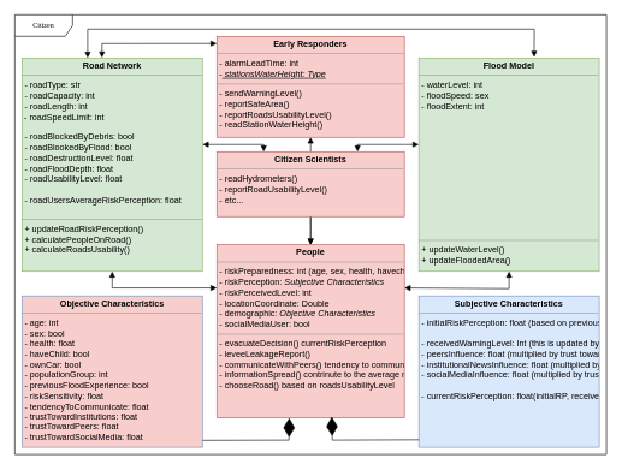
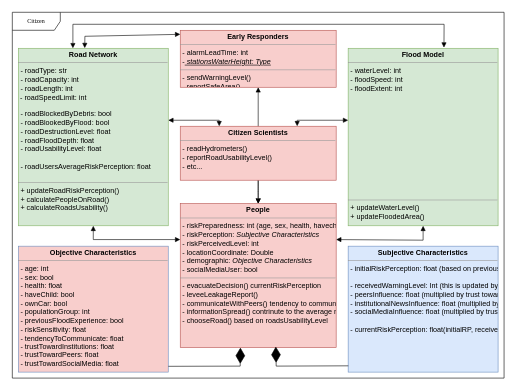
  <mxCell id="0" />
  <mxCell id="1" parent="0" />
  <mxCell id="2" value="Citizen" style="shape=umlFrame;whiteSpace=wrap;html=1;rounded=0;shadow=0;comic=0;labelBackgroundColor=none;strokeWidth=1;fontFamily=Verdana;fontSize=10;align=center;movable=0;resizable=0;rotatable=0;deletable=0;editable=0;locked=1;connectable=0;width=80;height=30;" parent="1" vertex="1"><mxGeometry x="20" y="20" width="820" height="610" as="geometry" /></mxCell>
- <mxCell id="3" value="&lt;p style=&quot;margin:0px;margin-top:4px;text-align:center;&quot;&gt;&lt;b style=&quot;&quot;&gt;Early Responders&lt;/b&gt;&lt;/p&gt;&lt;hr size=&quot;1&quot;&gt;&lt;p style=&quot;margin:0px;margin-left:4px;&quot;&gt;- alarmLeadTime: int&lt;br&gt;-&lt;u&gt;&lt;i&gt;&amp;nbsp;stationsWaterHeight: Type&lt;/i&gt;&lt;/u&gt;&lt;/p&gt;&lt;hr size=&quot;1&quot;&gt;&lt;p style=&quot;margin:0px;margin-left:4px;&quot;&gt;- sendWarningLevel()&lt;br&gt;- reportSafeArea()&lt;/p&gt;&lt;p style=&quot;margin:0px;margin-left:4px;&quot;&gt;- reportRoadsUsabilityLevel()&lt;/p&gt;&lt;p style=&quot;margin:0px;margin-left:4px;&quot;&gt;- readStationWaterHeight()&lt;/p&gt;" style="verticalAlign=top;align=left;overflow=fill;fontSize=12;fontFamily=Helvetica;html=1;rounded=0;shadow=0;comic=0;labelBackgroundColor=none;strokeWidth=1;fillColor=#f8cecc;strokeColor=#b85450;" parent="1" vertex="1"><mxGeometry x="300" y="50" width="260" height="140" as="geometry" /></mxCell>
+ <mxCell id="3" value="&lt;p style=&quot;margin:0px;margin-top:4px;text-align:center;&quot;&gt;&lt;b style=&quot;&quot;&gt;Early Responders&lt;/b&gt;&lt;/p&gt;&lt;hr size=&quot;1&quot;&gt;&lt;p style=&quot;margin:0px;margin-left:4px;&quot;&gt;- alarmLeadTime: int&lt;br&gt;-&lt;u&gt;&lt;i&gt;&amp;nbsp;stationsWaterHeight: Type&lt;/i&gt;&lt;/u&gt;&lt;/p&gt;&lt;hr size=&quot;1&quot;&gt;&lt;p style=&quot;margin:0px;margin-left:4px;&quot;&gt;- sendWarningLevel()&lt;br&gt;- reportSafeArea()&lt;/p&gt;&lt;p style=&quot;margin:0px;margin-left:4px;&quot;&gt;- reportRoadsUsabilityLevel()&lt;/p&gt;&lt;p style=&quot;margin:0px;margin-left:4px;&quot;&gt;- readStationWaterHeight()&lt;/p&gt;" style="verticalAlign=top;align=left;overflow=fill;fontSize=12;fontFamily=Helvetica;html=1;rounded=0;shadow=0;comic=0;labelBackgroundColor=none;strokeWidth=1;fillColor=#f8cecc;strokeColor=#b85450;" parent="1" vertex="1"><mxGeometry x="300" y="50" width="260" height="95" as="geometry" /></mxCell>
  <mxCell id="4" value="&lt;p style=&quot;margin:0px;margin-top:4px;text-align:center;&quot;&gt;&lt;b&gt;People&lt;/b&gt;&lt;br&gt;&lt;/p&gt;&lt;hr size=&quot;1&quot;&gt;&lt;p style=&quot;margin:0px;margin-left:4px;&quot;&gt;- riskPreparedness: int (age, sex, health, havechild, ...)&lt;/p&gt;&lt;p style=&quot;margin:0px;margin-left:4px;&quot;&gt;- riskPerception: &lt;i&gt;Subjective Characteristics&lt;/i&gt;&lt;/p&gt;&lt;p style=&quot;margin:0px;margin-left:4px;&quot;&gt;- riskPerceivedLevel: int&lt;/p&gt;&lt;p style=&quot;margin:0px;margin-left:4px;&quot;&gt;- locationCoordinate: Double&lt;br&gt;- demographic: &lt;i&gt;Objective Characteristics&lt;/i&gt;&lt;/p&gt;&lt;p style=&quot;margin:0px;margin-left:4px;&quot;&gt;- socialMediaUser: bool&lt;/p&gt;&lt;hr size=&quot;1&quot;&gt;&lt;p style=&quot;margin:0px;margin-left:4px;&quot;&gt;- evacuateDecision() currentRiskPerception&lt;br&gt;- leveeLeakageReport()&lt;/p&gt;&lt;p style=&quot;margin:0px;margin-left:4px;&quot;&gt;- communicateWithPeers() tendency to communicate, risk sensitivity, risk perception&lt;/p&gt;&lt;p style=&quot;margin:0px;margin-left:4px;&quot;&gt;- informationSpread() contrinute to the average risk perception of the road based on risk sensetivity, tendencyToCommunicate&lt;/p&gt;&lt;p style=&quot;margin:0px;margin-left:4px;&quot;&gt;- chooseRoad() based on roadsUsabilityLevel&lt;/p&gt;" style="verticalAlign=top;align=left;overflow=fill;fontSize=12;fontFamily=Helvetica;html=1;rounded=0;shadow=0;comic=0;labelBackgroundColor=none;strokeWidth=1;fillColor=#f8cecc;strokeColor=#b85450;" parent="1" vertex="1"><mxGeometry x="300" y="339" width="260" height="240" as="geometry" /></mxCell>
- <mxCell id="5" value="&lt;p style=&quot;margin:0px;margin-top:4px;text-align:center;&quot;&gt;&lt;b style=&quot;border-color: var(--border-color);&quot;&gt;Flood Model&lt;/b&gt;&lt;br&gt;&lt;/p&gt;&lt;hr size=&quot;1&quot;&gt;&lt;p style=&quot;margin:0px;margin-left:4px;&quot;&gt;- waterLevel: int&lt;br&gt;- floodSpeed: sex&lt;/p&gt;&lt;p style=&quot;margin:0px;margin-left:4px;&quot;&gt;- floodExtent: int&lt;/p&gt;&lt;p style=&quot;margin:0px;margin-left:4px;&quot;&gt;&lt;br&gt;&lt;/p&gt;&lt;p style=&quot;margin:0px;margin-left:4px;&quot;&gt;&lt;br&gt;&lt;/p&gt;&lt;p style=&quot;margin:0px;margin-left:4px;&quot;&gt;&lt;br&gt;&lt;/p&gt;&lt;p style=&quot;margin:0px;margin-left:4px;&quot;&gt;&lt;br&gt;&lt;/p&gt;&lt;p style=&quot;margin:0px;margin-left:4px;&quot;&gt;&lt;br&gt;&lt;/p&gt;&lt;p style=&quot;margin:0px;margin-left:4px;&quot;&gt;&lt;br&gt;&lt;/p&gt;&lt;p style=&quot;margin:0px;margin-left:4px;&quot;&gt;&lt;br&gt;&lt;/p&gt;&lt;p style=&quot;margin:0px;margin-left:4px;&quot;&gt;&lt;br&gt;&lt;/p&gt;&lt;p style=&quot;margin:0px;margin-left:4px;&quot;&gt;&lt;br&gt;&lt;/p&gt;&lt;p style=&quot;margin:0px;margin-left:4px;&quot;&gt;&lt;br&gt;&lt;/p&gt;&lt;p style=&quot;margin:0px;margin-left:4px;&quot;&gt;&lt;br&gt;&lt;/p&gt;&lt;p style=&quot;margin:0px;margin-left:4px;&quot;&gt;&lt;br&gt;&lt;/p&gt;&lt;hr size=&quot;1&quot;&gt;&lt;p style=&quot;margin:0px;margin-left:4px;&quot;&gt;+ updateWaterLevel()&lt;br&gt;+ updateFloodedArea()&lt;/p&gt;" style="verticalAlign=top;align=left;overflow=fill;fontSize=12;fontFamily=Helvetica;html=1;rounded=0;shadow=0;comic=0;labelBackgroundColor=none;strokeWidth=1;fillColor=#d5e8d4;strokeColor=#82b366;" parent="1" vertex="1"><mxGeometry x="580" y="80" width="250" height="296" as="geometry" /></mxCell>
+ <mxCell id="5" value="&lt;p style=&quot;margin:0px;margin-top:4px;text-align:center;&quot;&gt;&lt;b style=&quot;border-color: var(--border-color);&quot;&gt;Flood Model&lt;/b&gt;&lt;br&gt;&lt;/p&gt;&lt;hr size=&quot;1&quot;&gt;&lt;p style=&quot;margin:0px;margin-left:4px;&quot;&gt;- waterLevel: int&lt;br&gt;- floodSpeed: int&lt;/p&gt;&lt;p style=&quot;margin:0px;margin-left:4px;&quot;&gt;- floodExtent: int&lt;/p&gt;&lt;p style=&quot;margin:0px;margin-left:4px;&quot;&gt;&lt;br&gt;&lt;/p&gt;&lt;p style=&quot;margin:0px;margin-left:4px;&quot;&gt;&lt;br&gt;&lt;/p&gt;&lt;p style=&quot;margin:0px;margin-left:4px;&quot;&gt;&lt;br&gt;&lt;/p&gt;&lt;p style=&quot;margin:0px;margin-left:4px;&quot;&gt;&lt;br&gt;&lt;/p&gt;&lt;p style=&quot;margin:0px;margin-left:4px;&quot;&gt;&lt;br&gt;&lt;/p&gt;&lt;p style=&quot;margin:0px;margin-left:4px;&quot;&gt;&lt;br&gt;&lt;/p&gt;&lt;p style=&quot;margin:0px;margin-left:4px;&quot;&gt;&lt;br&gt;&lt;/p&gt;&lt;p style=&quot;margin:0px;margin-left:4px;&quot;&gt;&lt;br&gt;&lt;/p&gt;&lt;p style=&quot;margin:0px;margin-left:4px;&quot;&gt;&lt;br&gt;&lt;/p&gt;&lt;p style=&quot;margin:0px;margin-left:4px;&quot;&gt;&lt;br&gt;&lt;/p&gt;&lt;p style=&quot;margin:0px;margin-left:4px;&quot;&gt;&lt;br&gt;&lt;/p&gt;&lt;p style=&quot;margin:0px;margin-left:4px;&quot;&gt;&lt;br&gt;&lt;/p&gt;&lt;hr size=&quot;1&quot;&gt;&lt;p style=&quot;margin:0px;margin-left:4px;&quot;&gt;+ updateWaterLevel()&lt;br&gt;+ updateFloodedArea()&lt;/p&gt;" style="verticalAlign=top;align=left;overflow=fill;fontSize=12;fontFamily=Helvetica;html=1;rounded=0;shadow=0;comic=0;labelBackgroundColor=none;strokeWidth=1;fillColor=#d5e8d4;strokeColor=#82b366;" parent="1" vertex="1"><mxGeometry x="580" y="80" width="250" height="296" as="geometry" /></mxCell>
  <mxCell id="6" value="&lt;p style=&quot;margin:0px;margin-top:4px;text-align:center;&quot;&gt;&lt;b&gt;Road Network&lt;/b&gt;&lt;/p&gt;&lt;hr size=&quot;1&quot;&gt;&lt;p style=&quot;border-color: var(--border-color); margin: 0px 0px 0px 4px;&quot;&gt;- roadType: str&lt;/p&gt;&lt;p style=&quot;border-color: var(--border-color); margin: 0px 0px 0px 4px;&quot;&gt;- roadCapacity: int&lt;/p&gt;&lt;p style=&quot;border-color: var(--border-color); margin: 0px 0px 0px 4px;&quot;&gt;- roadLength: int&lt;/p&gt;&lt;span style=&quot;&quot;&gt;&lt;/span&gt;&amp;nbsp;- roadSpeedLimit: int&lt;br&gt;&lt;span style=&quot;&quot;&gt;&lt;span style=&quot;&quot;&gt;&amp;nbsp; &amp;nbsp;&amp;nbsp;&lt;/span&gt;&lt;/span&gt;&lt;p style=&quot;margin:0px;margin-left:4px;&quot;&gt;- roadBlockedByDebris: bool&lt;br&gt;- roadBlookedByFlood: bool&lt;/p&gt;&lt;p style=&quot;margin:0px;margin-left:4px;&quot;&gt;- roadDestructionLevel: float&lt;/p&gt;&lt;p style=&quot;margin:0px;margin-left:4px;&quot;&gt;- roadFloodDepth: float&lt;/p&gt;&lt;p style=&quot;margin:0px;margin-left:4px;&quot;&gt;- roadUsabilityLevel: float&lt;/p&gt;&lt;p style=&quot;margin:0px;margin-left:4px;&quot;&gt;&lt;br&gt;&lt;/p&gt;&lt;p style=&quot;margin:0px;margin-left:4px;&quot;&gt;- roadUsersAverageRiskPerception: float&lt;/p&gt;&lt;p style=&quot;margin:0px;margin-left:4px;&quot;&gt;&lt;br&gt;&lt;/p&gt;&lt;hr size=&quot;1&quot;&gt;&lt;p style=&quot;margin:0px;margin-left:4px;&quot;&gt;+ updateRoadRiskPerception()&lt;br&gt;+ calculatePeopleOnRoad()&lt;/p&gt;&lt;p style=&quot;margin:0px;margin-left:4px;&quot;&gt;+ calculateRoadsUsability()&lt;/p&gt;" style="verticalAlign=top;align=left;overflow=fill;fontSize=12;fontFamily=Helvetica;html=1;rounded=0;shadow=0;comic=0;labelBackgroundColor=none;strokeWidth=1;fillColor=#d5e8d4;strokeColor=#82b366;" parent="1" vertex="1"><mxGeometry x="30" y="80" width="250" height="296" as="geometry" /></mxCell>
  <mxCell id="7" value="&lt;p style=&quot;margin:0px;margin-top:4px;text-align:center;&quot;&gt;&lt;b style=&quot;&quot;&gt;Subjective Characteristics&lt;/b&gt;&lt;/p&gt;&lt;hr size=&quot;1&quot;&gt;&lt;p style=&quot;margin:0px;margin-left:4px;&quot;&gt;- initialRiskPerception: float (based on previous flood experience, risk sensitivity)&lt;/p&gt;&lt;p style=&quot;margin:0px;margin-left:4px;&quot;&gt;&lt;span style=&quot;background-color: initial;&quot;&gt;&lt;br&gt;&lt;/span&gt;&lt;/p&gt;&lt;p style=&quot;margin:0px;margin-left:4px;&quot;&gt;&lt;span style=&quot;background-color: initial;&quot;&gt;- receivedWarningLevel: Int (this is updated by EWS during the event)&lt;/span&gt;&lt;br&gt;&lt;/p&gt;&lt;p style=&quot;margin:0px;margin-left:4px;&quot;&gt;- peersInfluence: float (multiplied by trust toward peers)&lt;/p&gt;&lt;p style=&quot;margin:0px;margin-left:4px;&quot;&gt;- institutionalNewsInfluence: float (multiplied by trust item)&lt;/p&gt;&lt;p style=&quot;margin:0px;margin-left:4px;&quot;&gt;- socialMediaInfluence: float (multiplied by trust item)&lt;/p&gt;&lt;p style=&quot;margin:0px;margin-left:4px;&quot;&gt;&lt;br&gt;&lt;/p&gt;&lt;p style=&quot;border-color: var(--border-color); margin: 0px 0px 0px 4px;&quot;&gt;- currentRiskPerception: float(initialRP, receivedWL,peersl,InstitutionalNI, SocialMI)&lt;/p&gt;&lt;div&gt;&lt;br&gt;&lt;/div&gt;" style="verticalAlign=top;align=left;overflow=fill;fontSize=12;fontFamily=Helvetica;html=1;rounded=0;shadow=0;comic=0;labelBackgroundColor=none;strokeWidth=1;fillColor=#dae8fc;strokeColor=#6c8ebf;" parent="1" vertex="1"><mxGeometry x="580" y="410" width="250" height="210" as="geometry" /></mxCell>
  <mxCell id="8" value="&lt;p style=&quot;margin:0px;margin-top:4px;text-align:center;&quot;&gt;&lt;b&gt;Objective Characteristics&lt;/b&gt;&lt;/p&gt;&lt;hr size=&quot;1&quot;&gt;&lt;p style=&quot;margin:0px;margin-left:4px;&quot;&gt;- age: int&lt;/p&gt;&lt;p style=&quot;margin:0px;margin-left:4px;&quot;&gt;- sex: bool&lt;/p&gt;&lt;p style=&quot;margin:0px;margin-left:4px;&quot;&gt;- health: float&lt;/p&gt;&lt;p style=&quot;margin:0px;margin-left:4px;&quot;&gt;- haveChild: bool&lt;/p&gt;&lt;p style=&quot;margin:0px;margin-left:4px;&quot;&gt;- ownCar: bool&lt;/p&gt;&lt;p style=&quot;margin:0px;margin-left:4px;&quot;&gt;- populationGroup: int&lt;/p&gt;&lt;p style=&quot;margin:0px;margin-left:4px;&quot;&gt;- previousFloodExperience: bool&lt;/p&gt;&lt;p style=&quot;margin:0px;margin-left:4px;&quot;&gt;- riskSensitivity: float&lt;/p&gt;&lt;p style=&quot;margin:0px;margin-left:4px;&quot;&gt;- tendencyToCommunicate: float&lt;/p&gt;&lt;p style=&quot;margin:0px;margin-left:4px;&quot;&gt;- trustTowardInstitutions: float&lt;/p&gt;&lt;p style=&quot;margin:0px;margin-left:4px;&quot;&gt;- trustTowardPeers: float&lt;/p&gt;&lt;p style=&quot;margin:0px;margin-left:4px;&quot;&gt;- trustTowardSocialMedia: float&lt;/p&gt;&lt;p style=&quot;margin:0px;margin-left:4px;&quot;&gt;&lt;br&gt;&lt;/p&gt;&lt;p style=&quot;margin:0px;margin-left:4px;&quot;&gt;&lt;br&gt;&lt;/p&gt;&lt;p style=&quot;margin:0px;margin-left:4px;&quot;&gt;&lt;br&gt;&lt;/p&gt;&lt;p style=&quot;margin:0px;margin-left:4px;&quot;&gt;&lt;br&gt;&lt;/p&gt;" style="verticalAlign=top;align=left;overflow=fill;fontSize=12;fontFamily=Helvetica;html=1;rounded=0;shadow=0;comic=0;labelBackgroundColor=none;strokeWidth=1;fillColor=#f8cecc;strokeColor=#6c8ebf;" parent="1" vertex="1"><mxGeometry x="30" y="410" width="250" height="210" as="geometry" /></mxCell>
  <mxCell id="9" value="" style="endArrow=diamondThin;endFill=1;endSize=24;html=1;rounded=0;entryX=0.386;entryY=1.001;entryDx=0;entryDy=0;entryPerimeter=0;exitX=1.001;exitY=0.954;exitDx=0;exitDy=0;exitPerimeter=0;" parent="1" source="8" target="4" edge="1"><mxGeometry width="160" relative="1" as="geometry"><mxPoint x="290" y="610" as="sourcePoint" /><mxPoint x="380" y="520" as="targetPoint" /><Array as="points"><mxPoint x="400" y="610" /></Array></mxGeometry></mxCell>
  <mxCell id="10" value="" style="endArrow=diamondThin;endFill=1;endSize=24;html=1;rounded=0;exitX=0.001;exitY=0.95;exitDx=0;exitDy=0;entryX=0.613;entryY=0.994;entryDx=0;entryDy=0;entryPerimeter=0;startSize=6;exitPerimeter=0;" parent="1" source="7" target="4" edge="1"><mxGeometry width="160" relative="1" as="geometry"><mxPoint x="864.962" y="469.82" as="sourcePoint" /><mxPoint x="300" y="560" as="targetPoint" /><Array as="points"><mxPoint x="460" y="610" /></Array></mxGeometry></mxCell>
  <mxCell id="11" value="" style="endArrow=block;startArrow=block;endFill=1;startFill=1;html=1;exitX=0.443;exitY=-0.001;exitDx=0;exitDy=0;exitPerimeter=0;entryX=0;entryY=0.071;entryDx=0;entryDy=0;entryPerimeter=0;strokeWidth=1;rounded=0;curved=0;" parent="1" source="6" target="3" edge="1"><mxGeometry width="160" relative="1" as="geometry"><mxPoint x="130" y="40" as="sourcePoint" /><mxPoint x="290" y="40" as="targetPoint" /><Array as="points"><mxPoint x="141" y="60" /></Array></mxGeometry></mxCell>
  <mxCell id="12" value="" style="endArrow=block;startArrow=block;endFill=1;startFill=1;html=1;exitX=0.5;exitY=0;exitDx=0;exitDy=0;entryX=0.5;entryY=1;entryDx=0;entryDy=0;" parent="1" source="4" target="3" edge="1"><mxGeometry width="160" relative="1" as="geometry"><mxPoint x="430" y="260" as="sourcePoint" /><mxPoint x="430" y="310" as="targetPoint" /></mxGeometry></mxCell>
  <mxCell id="13" value="" style="endArrow=block;startArrow=block;endFill=1;startFill=1;html=1;rounded=0;curved=0;exitX=1;exitY=0.25;exitDx=0;exitDy=0;entryX=0.5;entryY=1;entryDx=0;entryDy=0;" parent="1" source="4" target="5" edge="1"><mxGeometry width="160" relative="1" as="geometry"><mxPoint x="450" y="330" as="sourcePoint" /><mxPoint x="710" y="390" as="targetPoint" /><Array as="points"><mxPoint x="705" y="400" /></Array></mxGeometry></mxCell>
  <mxCell id="14" value="" style="endArrow=block;startArrow=block;endFill=1;startFill=1;html=1;rounded=0;curved=0;entryX=0.5;entryY=1;entryDx=0;entryDy=0;exitX=0;exitY=0.25;exitDx=0;exitDy=0;" parent="1" source="4" target="6" edge="1"><mxGeometry width="160" relative="1" as="geometry"><mxPoint x="410" y="330" as="sourcePoint" /><mxPoint x="290" y="220" as="targetPoint" /><Array as="points"><mxPoint x="155" y="399" /></Array></mxGeometry></mxCell>
  <mxCell id="15" value="" style="endArrow=block;startArrow=block;endFill=1;startFill=1;html=1;exitX=0.443;exitY=-0.001;exitDx=0;exitDy=0;exitPerimeter=0;strokeWidth=1;rounded=0;curved=0;entryX=0.639;entryY=-0.004;entryDx=0;entryDy=0;entryPerimeter=0;" parent="1" target="5" edge="1"><mxGeometry width="160" relative="1" as="geometry"><mxPoint x="121" y="80" as="sourcePoint" /><mxPoint x="740" y="80" as="targetPoint" /><Array as="points"><mxPoint x="121" y="40" /><mxPoint x="740" y="40" /></Array></mxGeometry></mxCell>
  <mxCell id="16" value="" style="edgeStyle=orthogonalEdgeStyle;orthogonalLoop=1;jettySize=auto;html=1;" parent="1" source="17" target="4" edge="1"><mxGeometry relative="1" as="geometry" /></mxCell>
  <mxCell id="17" value="&lt;p style=&quot;margin:0px;margin-top:4px;text-align:center;&quot;&gt;&lt;b style=&quot;&quot;&gt;Citizen Scientists&lt;/b&gt;&lt;/p&gt;&lt;hr size=&quot;1&quot;&gt;&lt;p style=&quot;margin:0px;margin-left:4px;&quot;&gt;&lt;span style=&quot;background-color: initial;&quot;&gt;- readHydrometers()&lt;/span&gt;&lt;br&gt;&lt;/p&gt;&lt;p style=&quot;margin:0px;margin-left:4px;&quot;&gt;- reportRoadUsabilityLevel()&lt;/p&gt;&lt;p style=&quot;margin:0px;margin-left:4px;&quot;&gt;- etc...&lt;/p&gt;&lt;p style=&quot;margin:0px;margin-left:4px;&quot;&gt;&lt;br&gt;&lt;/p&gt;" style="verticalAlign=top;align=left;overflow=fill;fontSize=12;fontFamily=Helvetica;html=1;rounded=0;shadow=0;comic=0;labelBackgroundColor=none;strokeWidth=1;fillColor=#f8cecc;strokeColor=#b85450;" parent="1" vertex="1"><mxGeometry x="300" y="210" width="260" height="90" as="geometry" /></mxCell>
  <mxCell id="18" value="" style="endArrow=block;startArrow=block;endFill=1;startFill=1;html=1;entryX=0.75;entryY=0;entryDx=0;entryDy=0;rounded=0;curved=0;" parent="1" target="17" edge="1"><mxGeometry width="160" relative="1" as="geometry"><mxPoint x="580" y="200" as="sourcePoint" /><mxPoint x="440" y="200" as="targetPoint" /><Array as="points"><mxPoint x="495" y="200" /></Array></mxGeometry></mxCell>
  <mxCell id="19" value="" style="endArrow=block;startArrow=block;endFill=1;startFill=1;html=1;rounded=0;curved=0;entryX=0.25;entryY=0;entryDx=0;entryDy=0;" parent="1" target="17" edge="1"><mxGeometry width="160" relative="1" as="geometry"><mxPoint x="280" y="200" as="sourcePoint" /><mxPoint x="350" y="210" as="targetPoint" /><Array as="points"><mxPoint x="365" y="200" /></Array></mxGeometry></mxCell>
